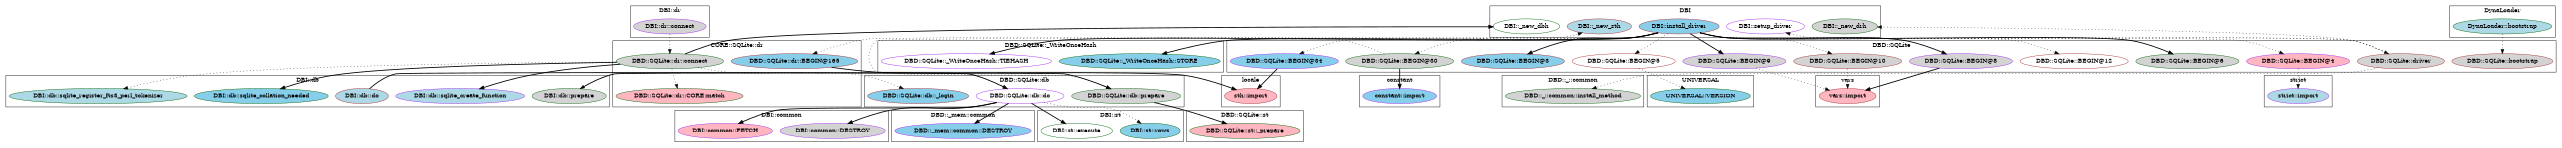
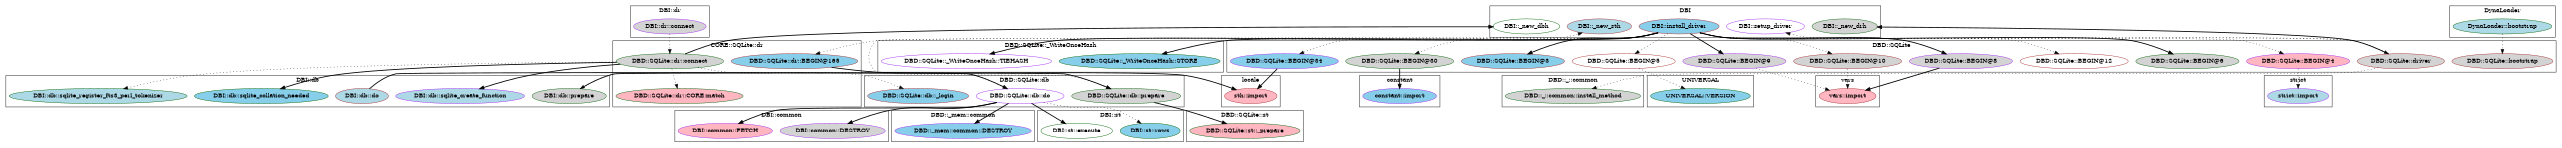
  digraph {
    node [color=darkgreen fillcolor=lightgrey style=filled]
    edge [style=dotted]
    n1 [color=brown fillcolor=lightpink label="sth::import"]
    "DBD::SQLite::st::_prepare" [fillcolor=lightpink]
    "DynaLoader::bootstrap" [fillcolor=lightblue]
    "DBI::_new_dbh" [fillcolor=white]
    "DBI::install_driver" [color=brown fillcolor=skyblue]
    "DBI::_new_sth" [color=brown fillcolor=lightblue]
    "DBI::setup_driver" [color=purple fillcolor=white]
    "DBI::_new_drh"
    "DBD::SQLite::dr::connect"
    "DBD::SQLite::dr::CORE:match" [fillcolor=lightpink]
    "DBD::SQLite::dr::BEGIN@165" [color=brown fillcolor=skyblue]
    "vars::import" [color=brown fillcolor=lightpink]
    "strict::import" [color=purple fillcolor=lightblue]
    "DBI::common::DESTROY" [color=purple]
    "DBI::common::FETCH" [color=purple fillcolor=lightpink]
    "DBI::db::sqlite_create_function" [color=purple fillcolor=lightblue]
    "DBI::db::sqlite_collation_needed" [fillcolor=skyblue]
    "DBI::db::do" [color=brown fillcolor=lightblue]
    "DBI::db::sqlite_register_fts3_perl_tokenizer" [fillcolor=lightblue]
    "DBI::db::prepare"
    "UNIVERSAL::VERSION" [fillcolor=skyblue]
    "DBD::SQLite::BEGIN@9" [color=purple]
    "DBD::SQLite::BEGIN@3" [color=brown fillcolor=skyblue]
    "DBD::SQLite::BEGIN@34" [color=purple fillcolor=skyblue]
    "DBD::SQLite::bootstrap" [color=brown]
    "DBD::SQLite::BEGIN@4" [color=purple fillcolor=lightpink]
    "DBD::SQLite::BEGIN@10" [color=brown]
    "DBD::SQLite::BEGIN@6"
    "DBD::SQLite::BEGIN@12" [color=brown fillcolor=white]
    "DBD::SQLite::BEGIN@30"
    "DBD::SQLite::driver" [color=brown]
    "DBD::SQLite::BEGIN@8" [color=purple]
    "DBD::SQLite::BEGIN@5" [color=brown fillcolor=white]
    "DBD::SQLite::db::do" [color=purple fillcolor=white]
    "DBD::SQLite::db::prepare"
    "DBD::SQLite::db::_login" [color=brown fillcolor=skyblue]
    "DBD::SQLite::_WriteOnceHash::STORE" [fillcolor=skyblue]
    "DBD::SQLite::_WriteOnceHash::TIEHASH" [color=purple fillcolor=white]
    "DBI::dr::connect" [color=purple]
    "constant::import" [color=purple fillcolor=skyblue]
    "DBD::_mem::common::DESTROY" [color=purple fillcolor=skyblue]
    "DBD::_::common::install_method"
    "DBI::st::rows" [fillcolor=skyblue]
    "DBI::st::execute" [fillcolor=white]
    subgraph cluster_1 {
      label=locale
      n1
    }
    subgraph cluster_2 {
      label="DBD::SQLite::st"
      "DBD::SQLite::st::_prepare"
    }
    subgraph cluster_3 {
      label=DynaLoader
      "DynaLoader::bootstrap"
    }
    subgraph cluster_4 {
      label=DBI
      "DBI::_new_dbh"
      "DBI::install_driver"
      "DBI::_new_sth"
      "DBI::setup_driver"
      "DBI::_new_drh"
    }
    subgraph cluster_5 {
      label="CORE::SQLite::dr"
      "DBD::SQLite::dr::connect"
      "DBD::SQLite::dr::CORE:match"
      "DBD::SQLite::dr::BEGIN@165"
    }
    subgraph cluster_6 {
      label=vars
      "vars::import"
    }
    subgraph cluster_7 {
      label="strict"
      "strict::import"
    }
    subgraph cluster_8 {
      label="DBI::common"
      "DBI::common::DESTROY"
      "DBI::common::FETCH"
    }
    subgraph cluster_9 {
      label="DBI::db"
      "DBI::db::sqlite_create_function"
      "DBI::db::sqlite_collation_needed"
      "DBI::db::do"
      "DBI::db::sqlite_register_fts3_perl_tokenizer"
      "DBI::db::prepare"
    }
    subgraph cluster_10 {
      label=UNIVERSAL
      "UNIVERSAL::VERSION"
    }
    subgraph cluster_11 {
      label="DBD::SQLite"
      "DBD::SQLite::BEGIN@9"
      "DBD::SQLite::BEGIN@3"
      "DBD::SQLite::BEGIN@34"
      "DBD::SQLite::bootstrap"
      "DBD::SQLite::BEGIN@4"
      "DBD::SQLite::BEGIN@10"
      "DBD::SQLite::BEGIN@6"
      "DBD::SQLite::BEGIN@12"
      "DBD::SQLite::BEGIN@30"
      "DBD::SQLite::driver"
      "DBD::SQLite::BEGIN@8"
      "DBD::SQLite::BEGIN@5"
    }
    subgraph cluster_12 {
      label="DBD::SQLite::db"
      "DBD::SQLite::db::do"
      "DBD::SQLite::db::prepare"
      "DBD::SQLite::db::_login"
    }
    subgraph cluster_13 {
      label="DBD::SQLite::_WriteOnceHash"
      "DBD::SQLite::_WriteOnceHash::STORE"
      "DBD::SQLite::_WriteOnceHash::TIEHASH"
    }
    subgraph cluster_14 {
      label="DBI::dr"
      "DBI::dr::connect"
    }
    subgraph cluster_15 {
      label=constant
      "constant::import"
    }
    subgraph cluster_16 {
      label="DBD::_mem::common"
      "DBD::_mem::common::DESTROY"
    }
    subgraph cluster_17 {
      label="DBD::_::common"
      "DBD::_::common::install_method"
    }
    subgraph cluster_18 {
      label="DBI::st"
      "DBI::st::rows"
      "DBI::st::execute"
    }
    "DynaLoader::bootstrap" -> "DBD::SQLite::bootstrap"
-   "DBD::SQLite::BEGIN@30" -> "DBD::SQLite::dr::BEGIN@165"
+   "DBI::install_driver" -> "DBD::SQLite::dr::BEGIN@165"
    "DBI::install_driver" -> "DBD::SQLite::BEGIN@9" [style=bold]
    "DBI::install_driver" -> "DBD::SQLite::BEGIN@3" [style=bold]
    "DBI::install_driver" -> "DBD::SQLite::BEGIN@34"
    "DBI::install_driver" -> "DBD::SQLite::BEGIN@4"
    "DBI::install_driver" -> "DBD::SQLite::BEGIN@10"
    "DBI::install_driver" -> "DBD::SQLite::BEGIN@6" [style=bold]
    "DBI::install_driver" -> "DBD::SQLite::BEGIN@12"
    "DBI::install_driver" -> "DBD::SQLite::BEGIN@30"
    "DBI::install_driver" -> "DBD::SQLite::driver"
    "DBI::install_driver" -> "DBD::SQLite::BEGIN@8" [style=bold]
    "DBI::install_driver" -> "DBD::SQLite::BEGIN@5"
    "DBI::install_driver" -> "DBD::SQLite::_WriteOnceHash::STORE" [style=bold]
    "DBI::install_driver" -> "DBD::SQLite::_WriteOnceHash::TIEHASH" [style=bold]
    "DBD::SQLite::dr::connect" -> "DBI::_new_dbh" [style=bold]
    "DBD::SQLite::dr::connect" -> "DBD::SQLite::dr::CORE:match"
    "DBD::SQLite::dr::connect" -> "DBI::db::sqlite_create_function" [style=bold]
    "DBD::SQLite::dr::connect" -> "DBI::db::sqlite_collation_needed" [style=bold]
    "DBD::SQLite::dr::connect" -> "DBI::db::sqlite_register_fts3_perl_tokenizer"
    "DBD::SQLite::dr::connect" -> "DBD::SQLite::db::_login"
    "DBD::SQLite::dr::BEGIN@165" -> n1 [style=bold]
    "DBI::db::do" -> "DBD::SQLite::db::do" [style=bold]
    "DBI::db::prepare" -> "DBD::SQLite::db::prepare" [style=bold]
    "DBD::SQLite::BEGIN@9" -> "vars::import"
    "DBD::SQLite::BEGIN@34" -> n1 [style=bold]
    "DBD::SQLite::BEGIN@4" -> "strict::import"
    "DBD::SQLite::BEGIN@10" -> "vars::import"
    "DBD::SQLite::BEGIN@30" -> "constant::import" [style=bold]
    "DBD::SQLite::driver" -> "DBI::setup_driver"
-   "DBD::SQLite::driver" -> "DBI::_new_drh"
+   "DBD::SQLite::driver" -> "DBI::_new_drh" [style=bold]
    "DBD::SQLite::driver" -> "DBD::_::common::install_method"
    "DBD::SQLite::BEGIN@8" -> "vars::import" [style=bold]
    "DBD::SQLite::BEGIN@5" -> "UNIVERSAL::VERSION"
    "DBD::SQLite::db::do" -> "DBI::common::DESTROY" [style=bold]
    "DBD::SQLite::db::do" -> "DBI::common::FETCH" [style=bold]
    "DBD::SQLite::db::do" -> "DBI::db::prepare"
    "DBD::SQLite::db::do" -> "DBD::_mem::common::DESTROY" [style=bold]
    "DBD::SQLite::db::do" -> "DBI::st::rows"
    "DBD::SQLite::db::do" -> "DBI::st::execute" [style=bold]
    "DBD::SQLite::db::prepare" -> "DBD::SQLite::st::_prepare" [style=bold]
    "DBD::SQLite::db::prepare" -> "DBI::_new_sth"
    "DBI::dr::connect" -> "DBD::SQLite::dr::connect"
  }
